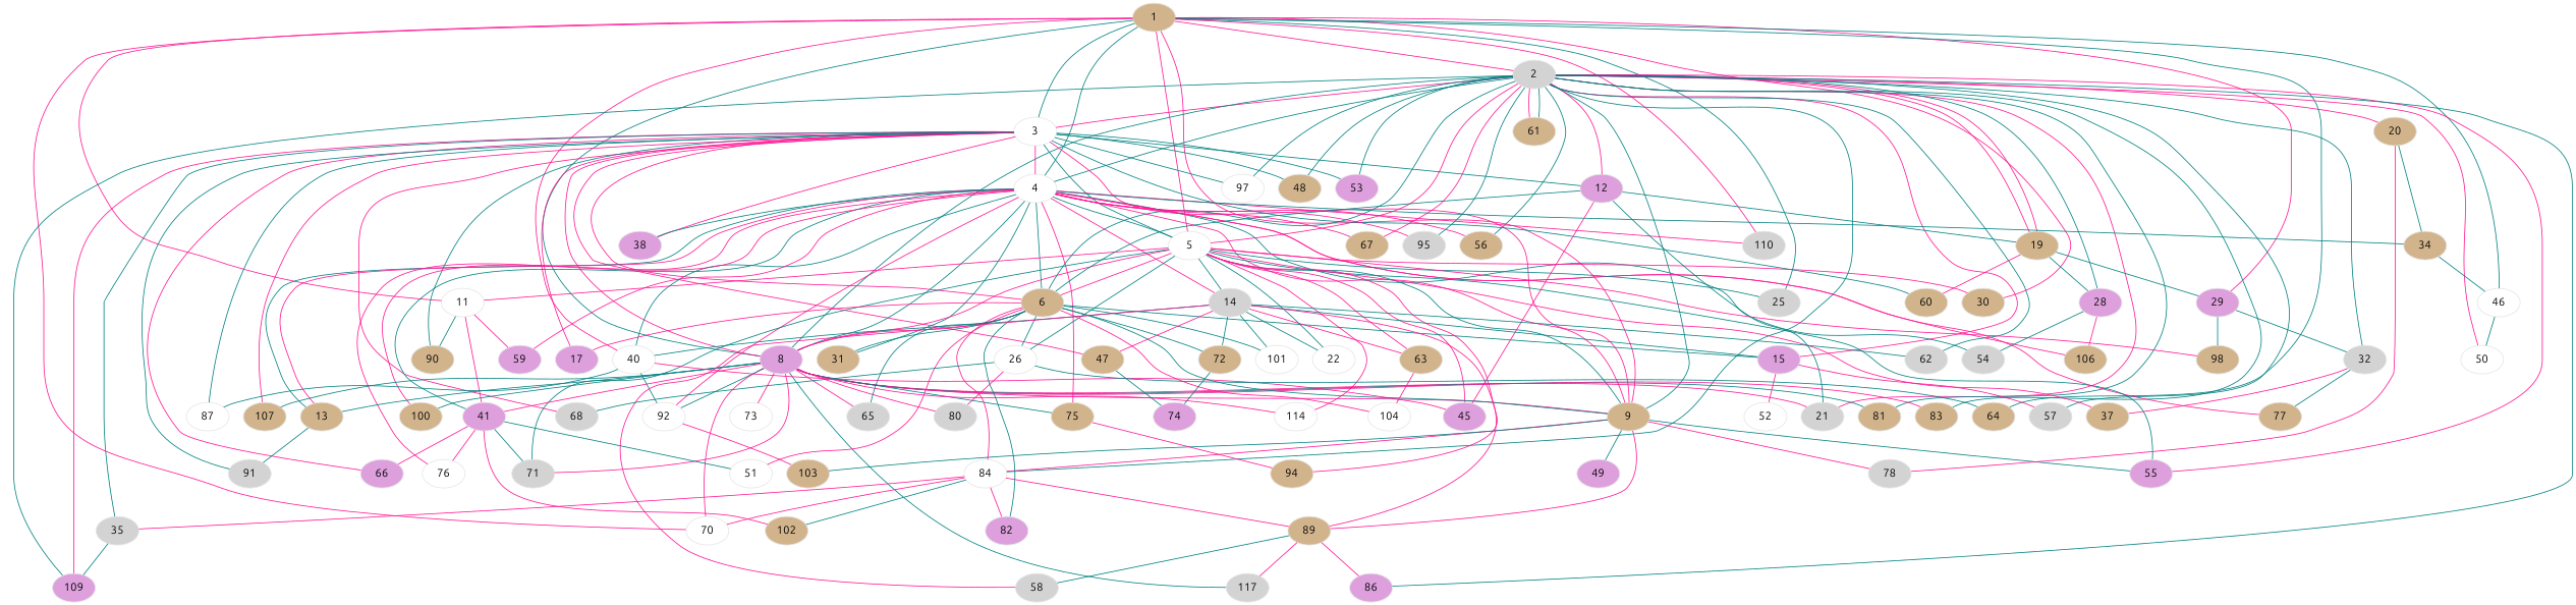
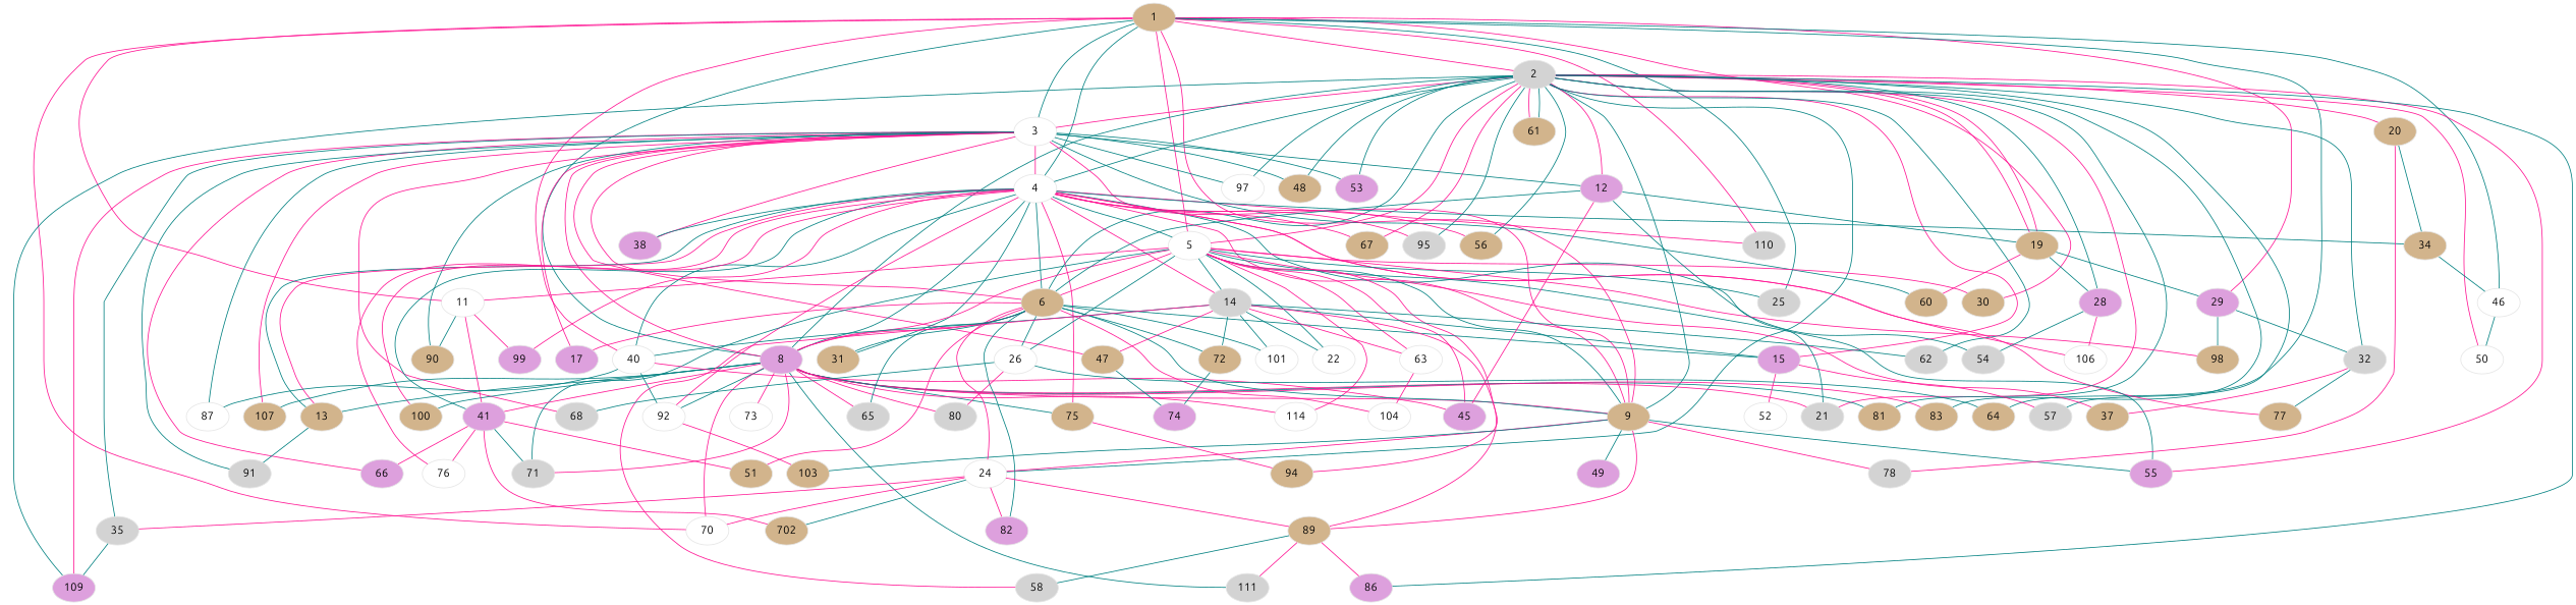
  graph {
    fontname=Ubuntu
    node [color=gray90 fillcolor=tan fontname=Ubuntu style=filled]
    edge [color=deeppink fontname=Ubuntu]
    1 [super="+79"]
    2 [fillcolor=lightgrey super="+7"]
    3 [fillcolor=white super="+10"]
    4 [fillcolor=white super="+113"]
    5 [fillcolor=white super="+84"]
    8 [fillcolor=plum super="+36"]
    9 [super="+16"]
    11 [fillcolor=white]
    25 [fillcolor=lightgrey]
    29 [fillcolor=plum]
    30
    40 [fillcolor=white super="+44"]
    46 [fillcolor=white]
    64
    70 [fillcolor=white super="+93"]
    110 [fillcolor=lightgrey]
    6 [super="+18"]
    12 [fillcolor=plum]
    15 [fillcolor=plum super="+108"]
    19 [super="+27"]
    20
    21 [fillcolor=lightgrey super="+23"]
-   24 [fillcolor=white super="+33" label=84]
+   24 [fillcolor=white super="+33"]
    28 [fillcolor=plum super="+43"]
    32 [fillcolor=lightgrey]
    48
    50 [fillcolor=white]
    53 [fillcolor=plum]
    55 [fillcolor=plum super="+69"]
    56
    57 [fillcolor=lightgrey]
    61
    62 [fillcolor=lightgrey]
    67
    81
    83
    86 [fillcolor=plum]
    95 [fillcolor=lightgrey]
    97 [fillcolor=white]
    109 [fillcolor=plum]
    17 [fillcolor=plum]
    35 [fillcolor=lightgrey super="+112"]
    38 [fillcolor=plum]
    47
    60
    66 [fillcolor=plum]
    68 [fillcolor=lightgrey]
    87 [fillcolor=white]
    90
    91 [fillcolor=lightgrey]
    107
    13 [super="+42"]
    14 [fillcolor=lightgrey]
    31
    34
    41 [fillcolor=plum super="+89"]
    54 [fillcolor=lightgrey]
    75
    76 [fillcolor=white]
    77
    92 [fillcolor=white super="+96"]
-   99 [fillcolor=plum label=59]
+   99 [fillcolor=plum]
    100
-   106
+   106 [fillcolor=white]
    22 [fillcolor=white]
    26 [fillcolor=white super="+88"]
    37
    45 [fillcolor=plum super="+105"]
-   63
+   63 [fillcolor=white]
    71 [fillcolor=lightgrey super="+85"]
    94
    98
    114 [fillcolor=white]
-   51 [fillcolor=white]
+   51
    65 [fillcolor=lightgrey]
    72
    82 [fillcolor=plum]
    101 [fillcolor=white]
    104 [fillcolor=white]
    73 [fillcolor=white]
    80 [fillcolor=lightgrey]
-   111 [fillcolor=lightgrey label=117]
+   111 [fillcolor=lightgrey]
    49 [fillcolor=plum]
    n84 [label=89 super="+59"]
    78 [fillcolor=lightgrey]
    103
    52 [fillcolor=white]
-   102
+   102 [label=702]
    74 [fillcolor=plum]
    58 [fillcolor=lightgrey]
    1 -- 2 [weight=2]
    1 -- 3 [color=teal weight=2]
    1 -- 4 [color=teal]
    1 -- 5 [weight=2]
    1 -- 8 [color=teal]
    1 -- 9
    1 -- 11
    1 -- 25 [color=teal]
    1 -- 29
    1 -- 30
    1 -- 40
    1 -- 46 [color=teal]
    1 -- 64 [color=teal]
    1 -- 70
    1 -- 110
    2 -- 3 [weight=4]
    2 -- 4 [color=teal weight=3]
    2 -- 5 [weight=2]
    2 -- 8 [color=teal weight=2]
    2 -- 9 [color=teal weight=2]
    2 -- 6 [color=teal weight=2]
    2 -- 12
    2 -- 15
    2 -- 19
    2 -- 19
    2 -- 20 [weight=2]
    2 -- 21
    2 -- 24 [color=teal]
    2 -- 28 [color=teal weight=2]
    2 -- 32 [color=teal]
    2 -- 48 [color=teal]
    2 -- 50
    2 -- 53 [color=teal]
    2 -- 55
    2 -- 56 [color=teal]
    2 -- 57 [color=teal]
    2 -- 61
    2 -- 61 [color=teal]
    2 -- 62 [color=teal]
    2 -- 67
    2 -- 81 [color=teal]
    2 -- 83 [color=teal]
    2 -- 86 [color=teal]
    2 -- 95 [color=teal]
    2 -- 97 [color=teal]
    2 -- 109 [color=teal]
    3 -- 4 [weight=2]
-   3 -- 5 [color=teal weight=2]
    3 -- 8 [weight=2]
    3 -- 9 [weight=2]
    3 -- 6 [weight=2]
    3 -- 12 [color=teal]
    3 -- 48 [color=teal]
    3 -- 53 [color=teal]
    3 -- 97 [color=teal]
    3 -- 109
    3 -- 17
    3 -- 35 [color=teal]
    3 -- 38
    3 -- 47
    3 -- 60 [color=teal]
    3 -- 66
    3 -- 68
    3 -- 87 [color=teal]
    3 -- 90 [color=teal]
    3 -- 91 [color=teal]
    3 -- 107
    4 -- 5 [color=teal]
    4 -- 8 [color=teal]
    4 -- 9
    4 -- 40 [color=teal]
    4 -- 110
    4 -- 6 [color=teal weight=2]
    4 -- 56
    4 -- 67
    4 -- 95
    4 -- 38 [color=teal]
    4 -- 13 [color=teal]
    4 -- 13
    4 -- 14
    4 -- 31 [color=teal]
    4 -- 34 [color=teal]
    4 -- 41 [color=teal]
    4 -- 54 [color=teal]
    4 -- 75
    4 -- 76
    4 -- 77
    4 -- 92
    4 -- 99
    4 -- 100
    4 -- 106
    5 -- 8
    5 -- 9 [color=teal]
    5 -- 11
    5 -- 25 [color=teal]
    5 -- 30
    5 -- 6
    5 -- 55 [color=teal]
    5 -- 14 [color=teal]
    5 -- 22 [color=teal]
    5 -- 26 [color=teal weight=2]
    5 -- 37
    5 -- 45
    5 -- 63
    5 -- 71 [color=teal]
    5 -- 94
    5 -- 98
    5 -- 114
    8 -- 9 [weight=2]
    8 -- 70
    8 -- 21
    8 -- 81 [color=teal]
    8 -- 83
    8 -- 107 [color=teal]
    8 -- 13 [color=teal]
    8 -- 41
    8 -- 75 [color=teal]
    8 -- 92 [color=teal]
    8 -- 100 [color=teal]
    8 -- 71
    8 -- 114
    8 -- 65
    8 -- 73
    8 -- 80
    8 -- 111 [color=teal]
    9 -- 24
    9 -- 55 [color=teal]
    9 -- 49 [color=teal]
    9 -- n84
    9 -- 78
    9 -- 103 [color=teal]
    11 -- 90 [color=teal]
    11 -- 41
    11 -- 99
    29 -- 32 [color=teal]
    29 -- 98 [color=teal]
    40 -- 87 [color=teal]
    40 -- 92 [color=teal]
    40 -- 45
    46 -- 50 [color=teal]
    6 -- 8 [weight=2]
    6 -- 9 [color=teal]
    6 -- 15 [color=teal]
    6 -- 24
    6 -- 17
    6 -- 31 [color=teal]
    6 -- 26 [color=teal]
    6 -- 51
    6 -- 65 [color=teal]
    6 -- 72 [color=teal]
    6 -- 82 [color=teal]
    6 -- 101 [color=teal]
    6 -- 104
    12 -- 6 [color=teal]
    12 -- 19 [color=teal]
    12 -- 21 [color=teal]
    12 -- 45
    15 -- 57
    15 -- 52
    19 -- 29 [color=teal]
    19 -- 28 [color=teal]
    19 -- 60
    20 -- 34 [color=teal]
    20 -- 78
    24 -- 70
    24 -- 35
    24 -- 82
    24 -- n84
    24 -- 102 [color=teal]
    28 -- 54 [color=teal]
    28 -- 106
    32 -- 77 [color=teal]
    32 -- 37
    35 -- 109 [color=teal]
    47 -- 74 [color=teal]
    13 -- 91 [color=teal]
    14 -- 40 [color=teal]
    14 -- 15 [color=teal]
    14 -- 62 [color=teal]
    14 -- 47
    14 -- 22 [color=teal]
    14 -- 63
    14 -- 72 [color=teal]
    14 -- 101 [color=teal]
    14 -- n84
    14 -- 58
    34 -- 46 [color=teal]
    41 -- 66
    41 -- 76
    41 -- 71 [color=teal]
-   41 -- 51 [color=teal]
+   41 -- 51
    41 -- 102
    75 -- 94
    92 -- 103
    26 -- 64 [color=teal]
    26 -- 68 [color=teal]
    26 -- 80
    63 -- 104
    72 -- 74 [color=teal]
    n84 -- 86
    n84 -- 111
    n84 -- 58 [color=teal]
  }
